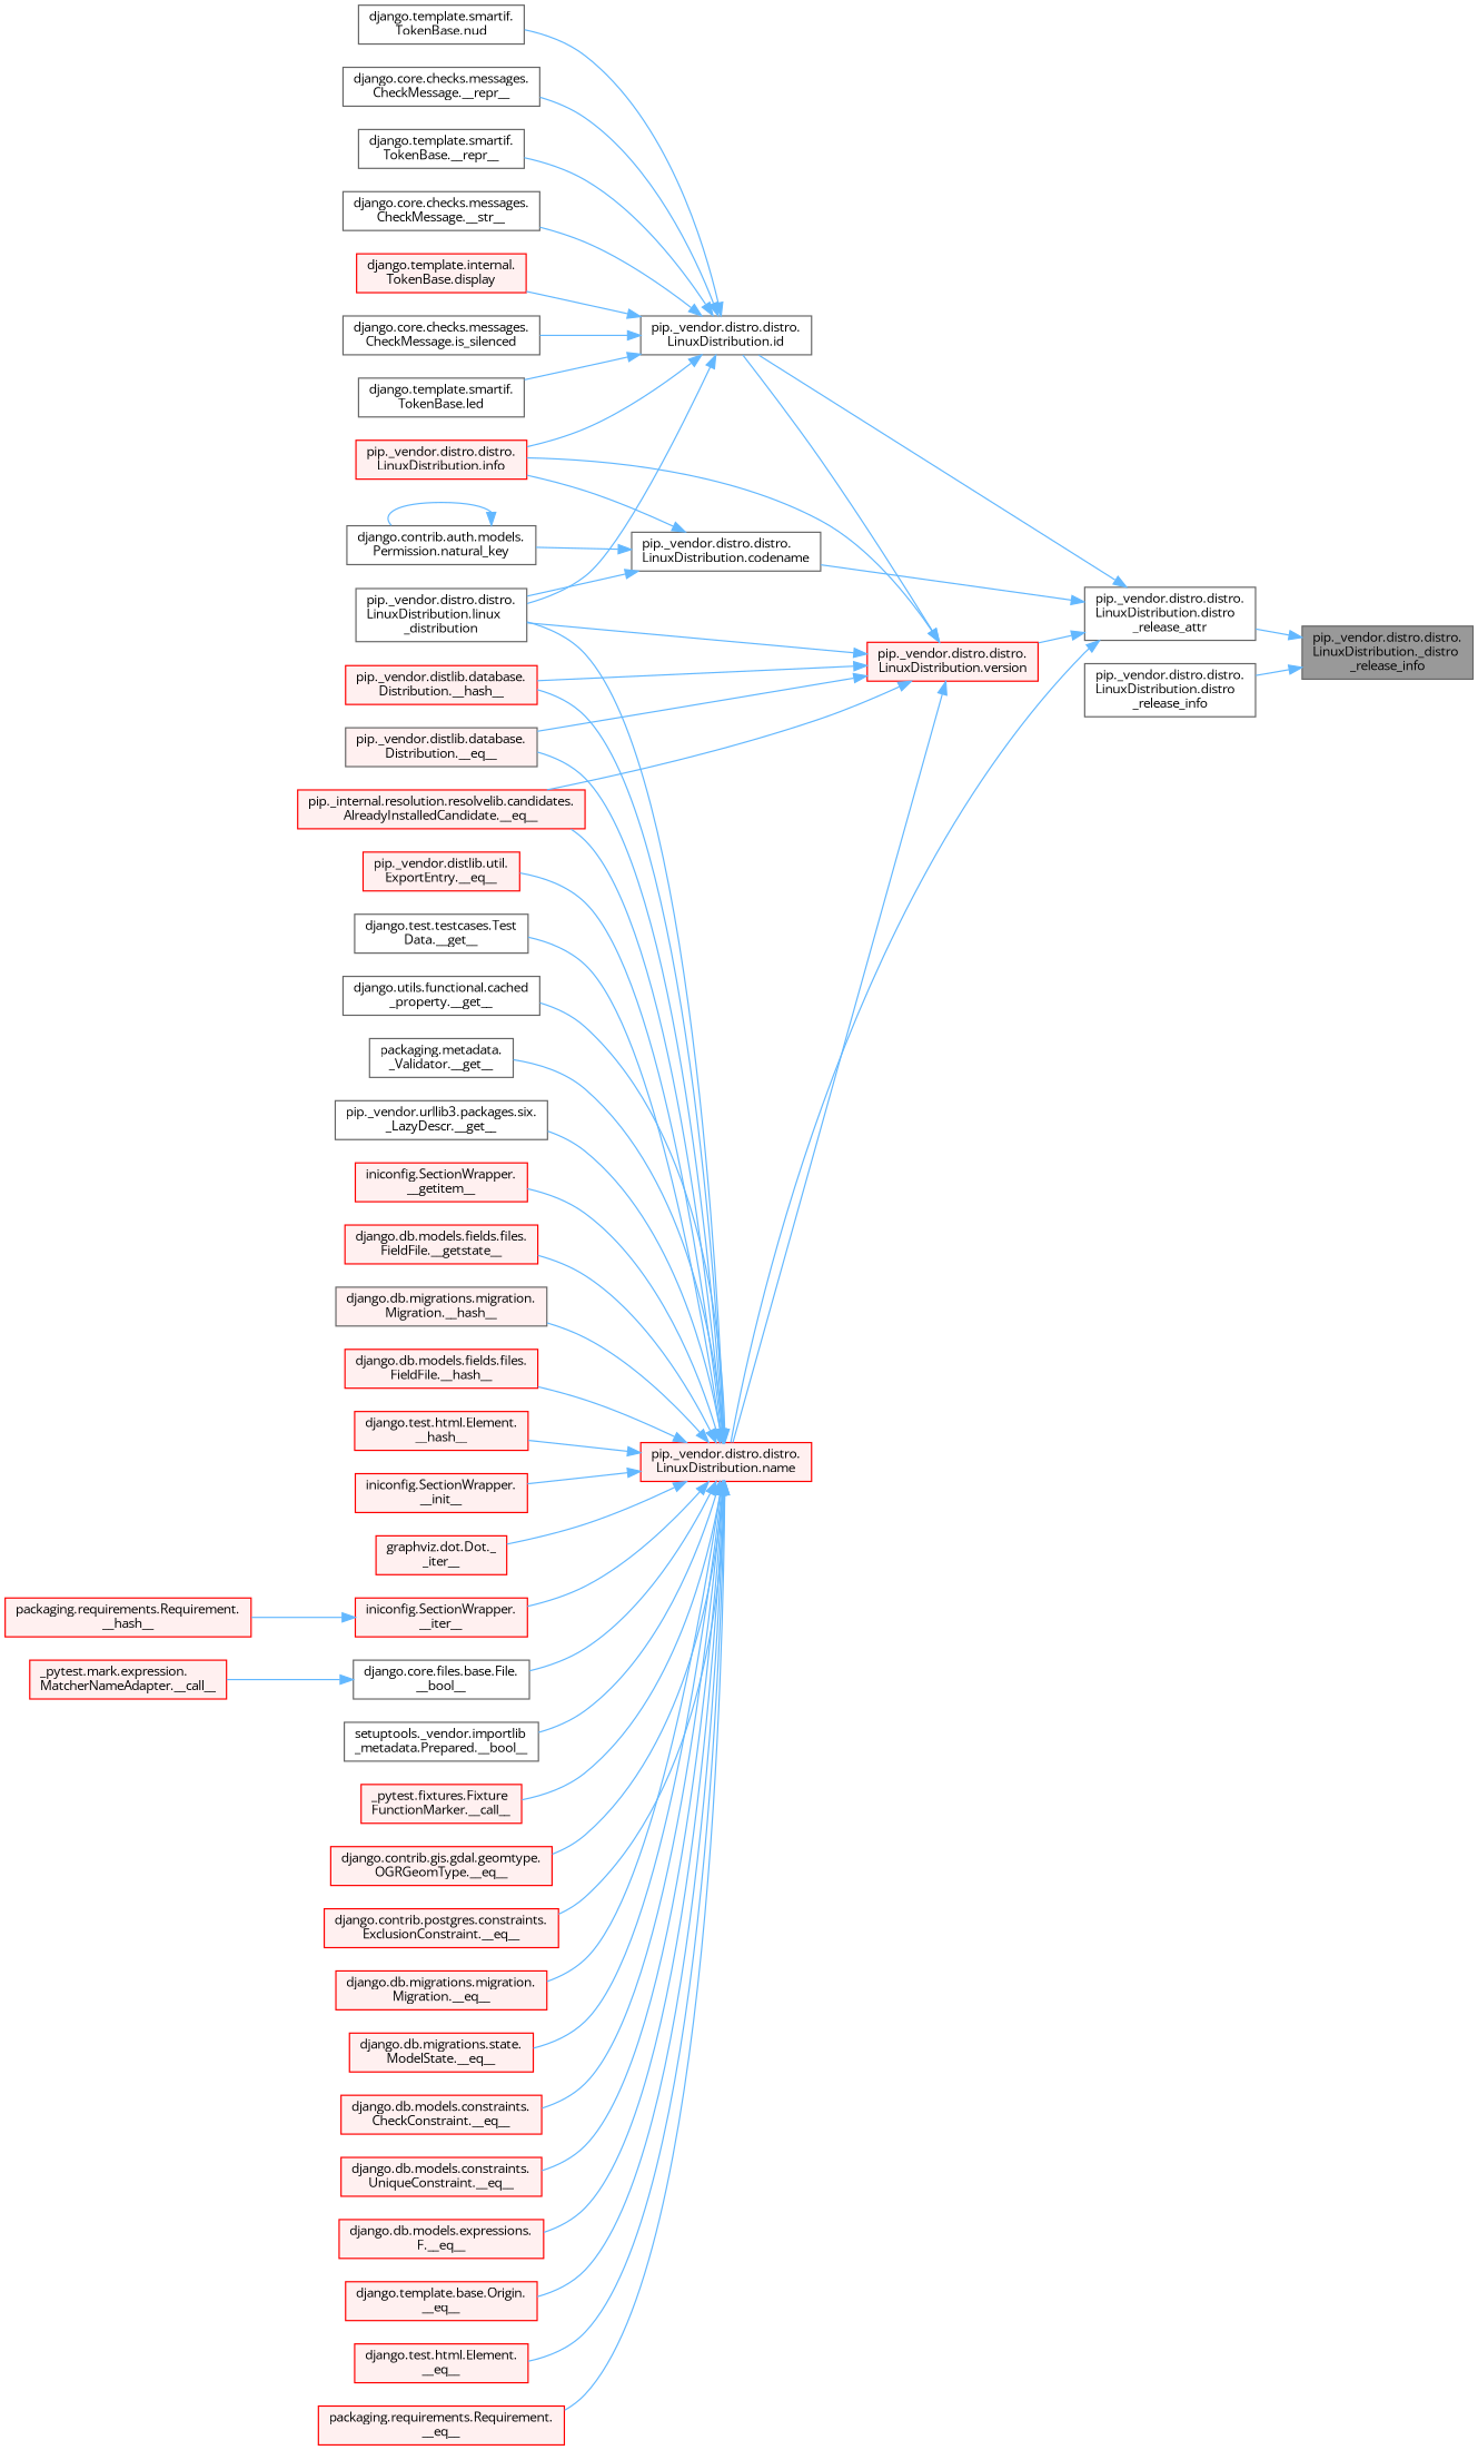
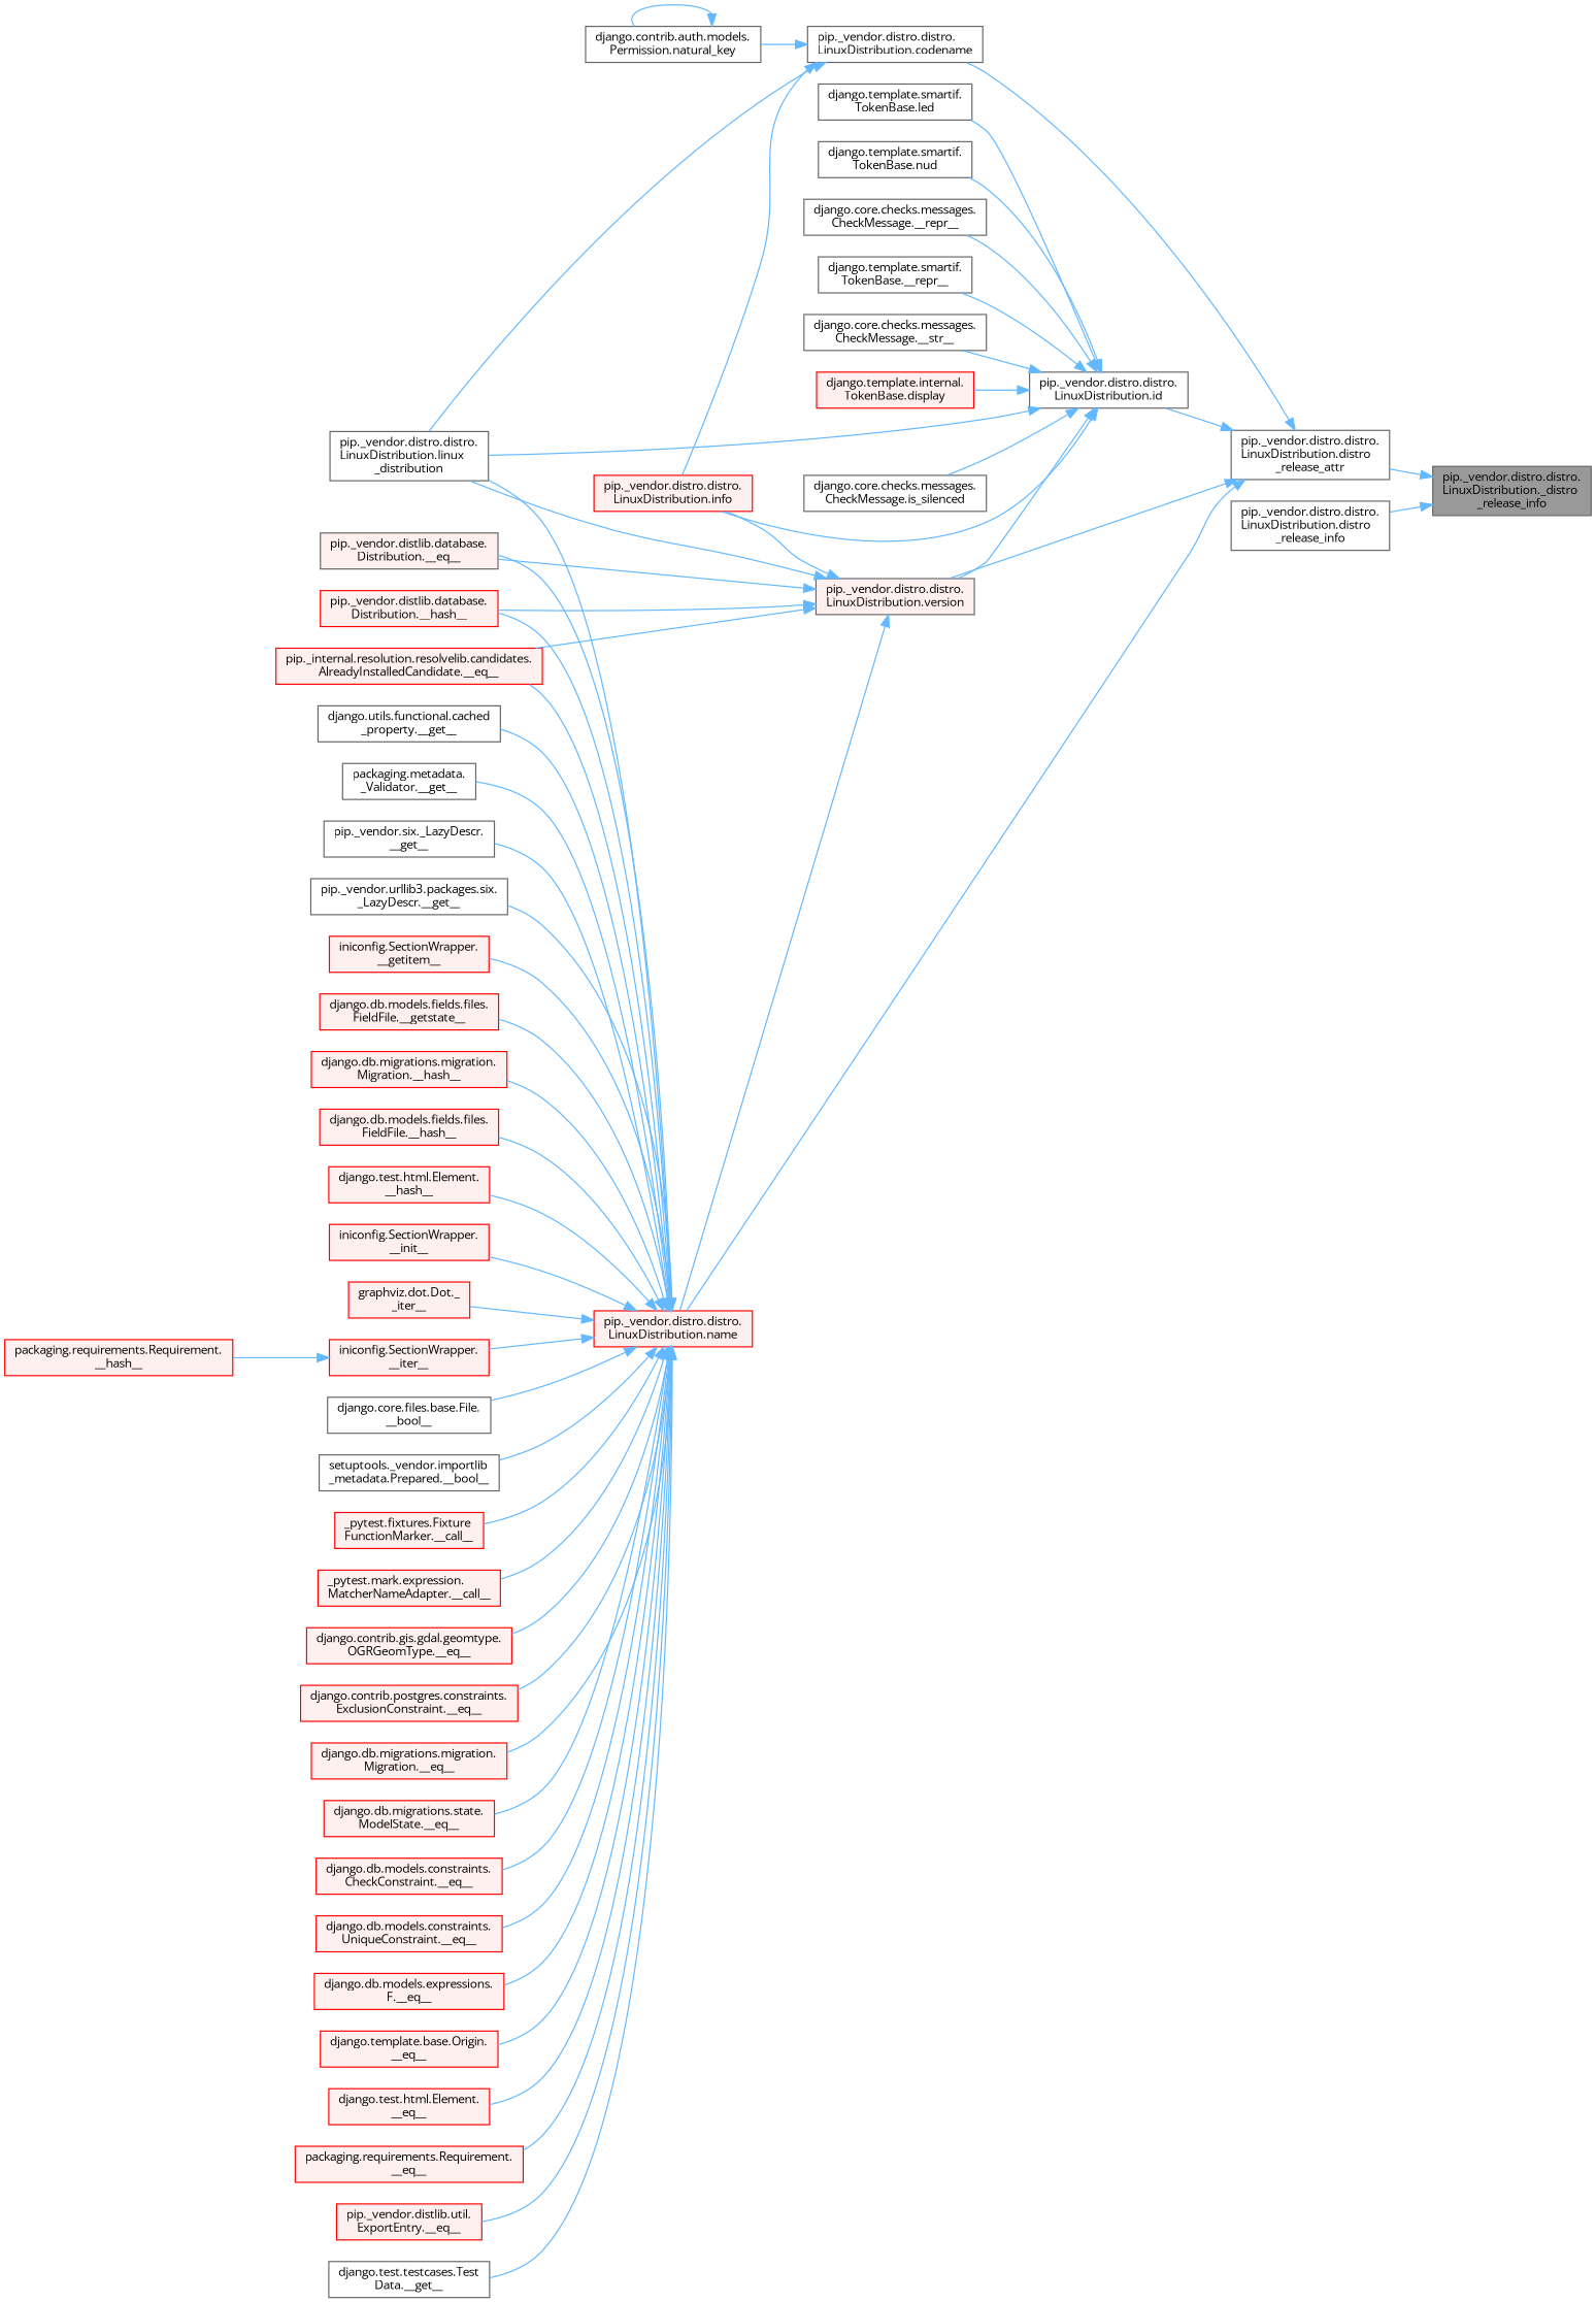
  digraph {
    fontname="Open Sans"
    rankdir=RL
    node [color=red fillcolor="#FFF0F0" fontname="Open Sans" fontsize=10 shape=box style=filled]
    edge [color=steelblue1 dir=back fontname="Open Sans" fontsize=10 labelfontname=Helvetica labelfontsize=10 style=solid]
    n1 [color=gray40 fillcolor=grey60 fontcolor=black height=0.2 label="pip._vendor.distro.distro.\lLinuxDistribution._distro\l_release_info" width=0.4]
    n2 [color=grey40 fillcolor=white height=0.2 label="pip._vendor.distro.distro.\lLinuxDistribution.distro\l_release_attr" width=0.4]
    n3 [color=grey40 fillcolor=white height=0.2 label="pip._vendor.distro.distro.\lLinuxDistribution.distro\l_release_info" width=0.4]
    n4 [color=grey40 fillcolor=white height=0.2 label="pip._vendor.distro.distro.\lLinuxDistribution.codename" width=0.4]
    n5 [color=grey40 fillcolor=white height=0.2 label="pip._vendor.distro.distro.\lLinuxDistribution.id" width=0.4]
-   n6 [height=0.2 label="pip._vendor.distro.distro.\lLinuxDistribution.version" width=0.4]
+   n6 [color=grey40 height=0.2 label="pip._vendor.distro.distro.\lLinuxDistribution.version" width=0.4]
    n7 [height=0.2 label="pip._vendor.distro.distro.\lLinuxDistribution.name" width=0.4]
    n8 [height=0.2 label="pip._vendor.distro.distro.\lLinuxDistribution.info" width=0.4]
    n9 [color=grey40 fillcolor=white height=0.2 label="pip._vendor.distro.distro.\lLinuxDistribution.linux\l_distribution" width=0.4]
    n10 [color=grey40 fillcolor=white height=0.2 label="django.contrib.auth.models.\lPermission.natural_key" width=0.4]
    n11 [color=grey40 fillcolor=white height=0.2 label="django.core.checks.messages.\lCheckMessage.__repr__" width=0.4]
    n12 [color=grey40 fillcolor=white height=0.2 label="django.template.smartif.\lTokenBase.__repr__" width=0.4]
    n13 [color=grey40 fillcolor=white height=0.2 label="django.core.checks.messages.\lCheckMessage.__str__" width=0.4]
    n14 [height=0.2 label="django.template.internal.\lTokenBase.display" width=0.4]
    n15 [color=grey40 fillcolor=white height=0.2 label="django.core.checks.messages.\lCheckMessage.is_silenced" width=0.4]
    n16 [color=grey40 fillcolor=white height=0.2 label="django.template.smartif.\lTokenBase.led" width=0.4]
    n17 [color=grey40 fillcolor=white height=0.2 label="django.template.smartif.\lTokenBase.nud" width=0.4]
    n18 [height=0.2 label="pip._internal.resolution.resolvelib.candidates.\lAlreadyInstalledCandidate.__eq__" width=0.4]
    n19 [color=grey40 height=0.2 label="pip._vendor.distlib.database.\lDistribution.__eq__" width=0.4]
    n20 [height=0.2 label="pip._vendor.distlib.database.\lDistribution.__hash__" width=0.4]
    n21 [color=grey40 fillcolor=white height=0.2 label="django.core.files.base.File.\l__bool__" width=0.4]
    n22 [color=grey40 fillcolor=white height=0.2 label="setuptools._vendor.importlib\l_metadata.Prepared.__bool__" width=0.4]
    n23 [height=0.2 label="_pytest.fixtures.Fixture\lFunctionMarker.__call__" width=0.4]
    n24 [height=0.2 label="_pytest.mark.expression.\lMatcherNameAdapter.__call__" width=0.4]
    n25 [height=0.2 label="django.contrib.gis.gdal.geomtype.\lOGRGeomType.__eq__" width=0.4]
    n26 [height=0.2 label="django.contrib.postgres.constraints.\lExclusionConstraint.__eq__" width=0.4]
    n27 [height=0.2 label="django.db.migrations.migration.\lMigration.__eq__" width=0.4]
    n28 [height=0.2 label="django.db.migrations.state.\lModelState.__eq__" width=0.4]
    n29 [height=0.2 label="django.db.models.constraints.\lCheckConstraint.__eq__" width=0.4]
    n30 [height=0.2 label="django.db.models.constraints.\lUniqueConstraint.__eq__" width=0.4]
    n31 [height=0.2 label="django.db.models.expressions.\lF.__eq__" width=0.4]
    n32 [height=0.2 label="django.template.base.Origin.\l__eq__" width=0.4]
    n33 [height=0.2 label="django.test.html.Element.\l__eq__" width=0.4]
    n34 [height=0.2 label="packaging.requirements.Requirement.\l__eq__" width=0.4]
    n35 [height=0.2 label="pip._vendor.distlib.util.\lExportEntry.__eq__" width=0.4]
    n36 [color=grey40 fillcolor=white height=0.2 label="django.test.testcases.Test\lData.__get__" width=0.4]
    n37 [color=grey40 fillcolor=white height=0.2 label="django.utils.functional.cached\l_property.__get__" width=0.4]
    n38 [color=grey40 fillcolor=white height=0.2 label="packaging.metadata.\l_Validator.__get__" width=0.4]
+   n39 [color=grey40 fillcolor=white height=0.2 label="pip._vendor.six._LazyDescr.\l__get__" width=0.4]
    n40 [color=grey40 fillcolor=white height=0.2 label="pip._vendor.urllib3.packages.six.\l_LazyDescr.__get__" width=0.4]
    n41 [height=0.2 label="iniconfig.SectionWrapper.\l__getitem__" width=0.4]
    n42 [height=0.2 label="django.db.models.fields.files.\lFieldFile.__getstate__" width=0.4]
-   n43 [color=grey40 height=0.2 label="django.db.migrations.migration.\lMigration.__hash__" width=0.4]
+   n43 [height=0.2 label="django.db.migrations.migration.\lMigration.__hash__" width=0.4]
    n44 [height=0.2 label="django.db.models.fields.files.\lFieldFile.__hash__" width=0.4]
    n45 [height=0.2 label="django.test.html.Element.\l__hash__" width=0.4]
    n46 [height=0.2 label="iniconfig.SectionWrapper.\l__init__" width=0.4]
    n47 [height=0.2 label="graphviz.dot.Dot._\l_iter__" width=0.4]
    n48 [height=0.2 label="iniconfig.SectionWrapper.\l__iter__" width=0.4]
    n49 [height=0.2 label="packaging.requirements.Requirement.\l__hash__" width=0.4]
    n1 -> n2
    n1 -> n3
    n2 -> n4
    n2 -> n5
    n2 -> n6
    n2 -> n7
    n4 -> n8
    n4 -> n9
    n4 -> n10
-   n6 -> n5
+   n5 -> n6
    n5 -> n8
    n5 -> n9
    n5 -> n11
    n5 -> n12
    n5 -> n13
    n5 -> n14
    n5 -> n15
    n5 -> n16
    n5 -> n17
    n6 -> n7
    n6 -> n8
    n6 -> n9
    n6 -> n18
    n6 -> n19
    n6 -> n20
    n7 -> n9
    n7 -> n18
    n7 -> n19
    n7 -> n20
    n7 -> n21
    n7 -> n22
    n7 -> n23
-   n21 -> n24
+   n7 -> n24
    n7 -> n25
    n7 -> n26
    n7 -> n27
    n7 -> n28
    n7 -> n29
    n7 -> n30
    n7 -> n31
    n7 -> n32
    n7 -> n33
    n7 -> n34
    n7 -> n35
    n7 -> n36
    n7 -> n37
    n7 -> n38
+   n7 -> n39
    n7 -> n40
    n7 -> n41
    n7 -> n42
    n7 -> n43
    n7 -> n44
    n7 -> n45
    n7 -> n46
    n7 -> n47
    n7 -> n48
    n10 -> n10
    n48 -> n49
  }
